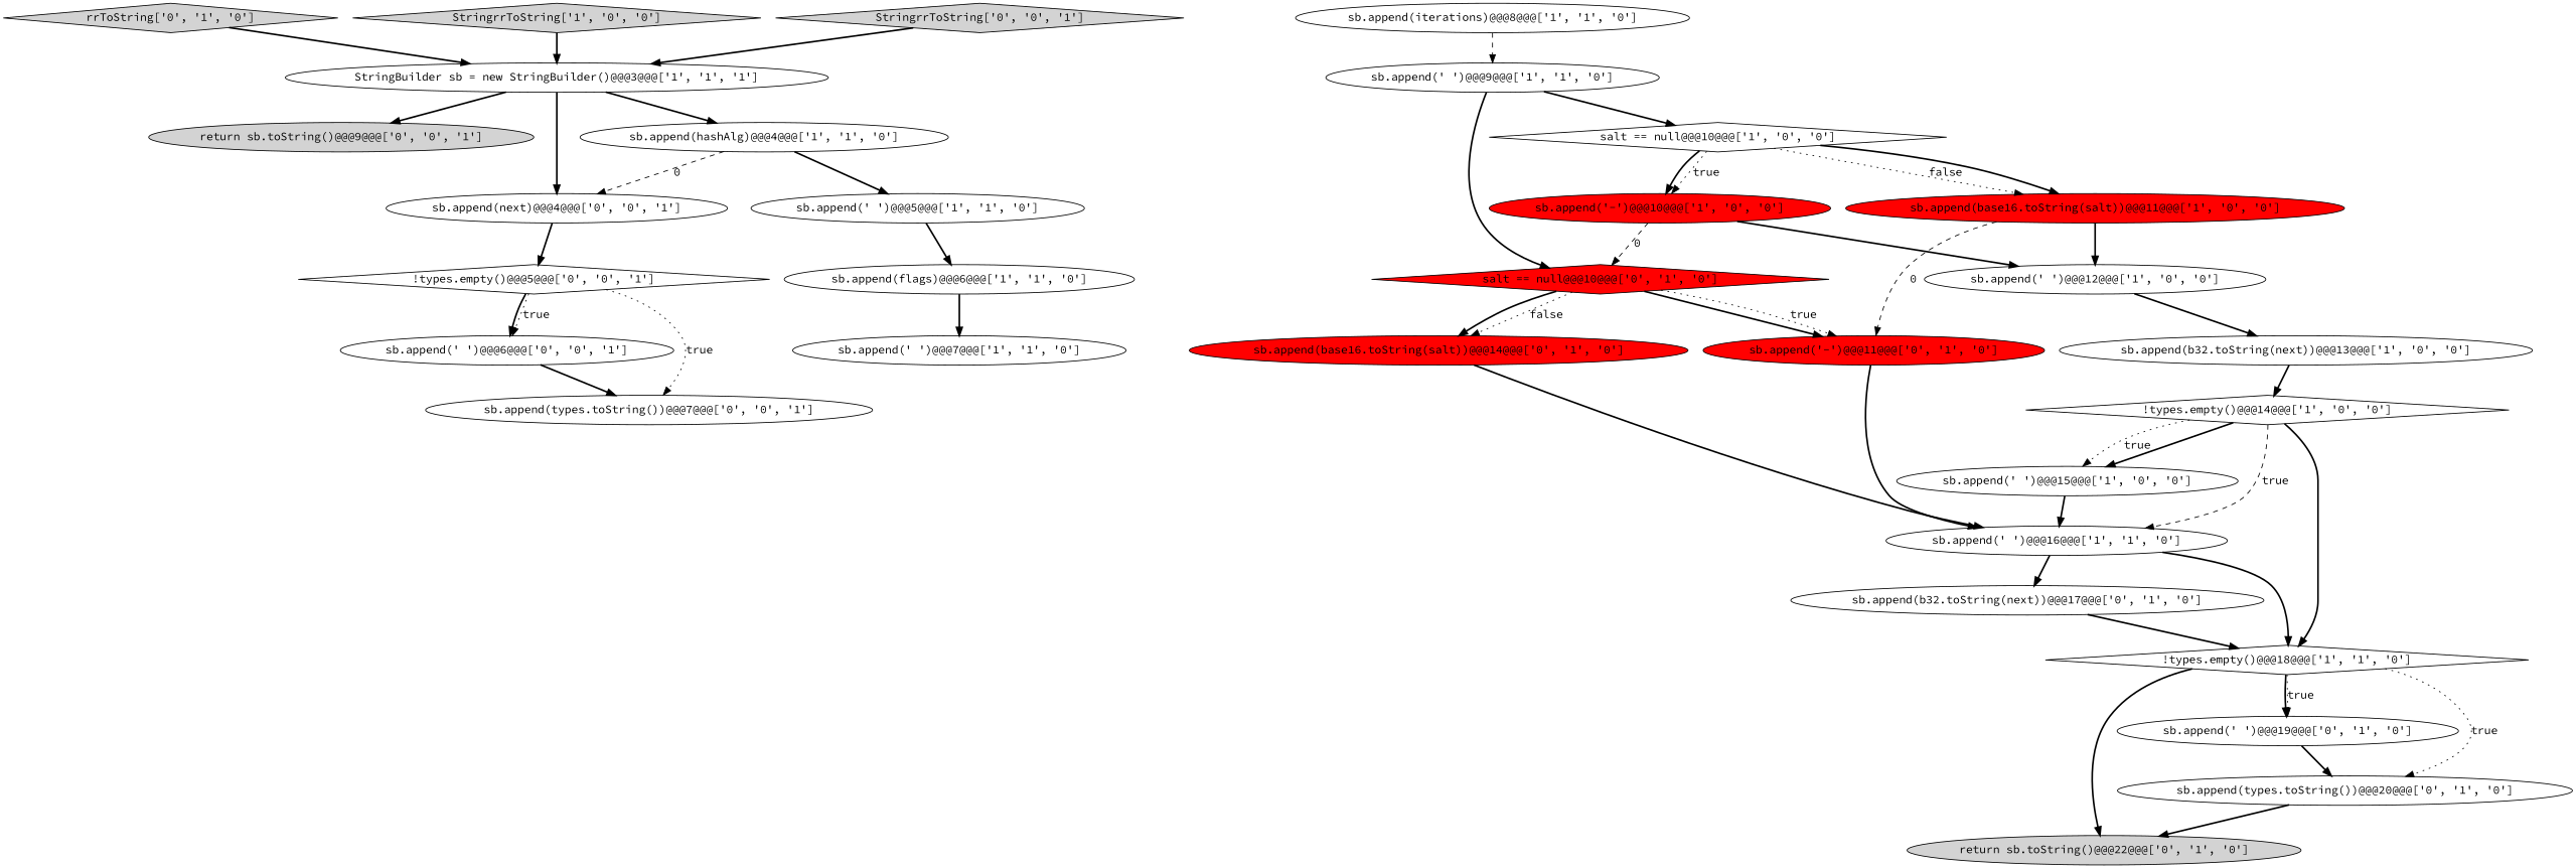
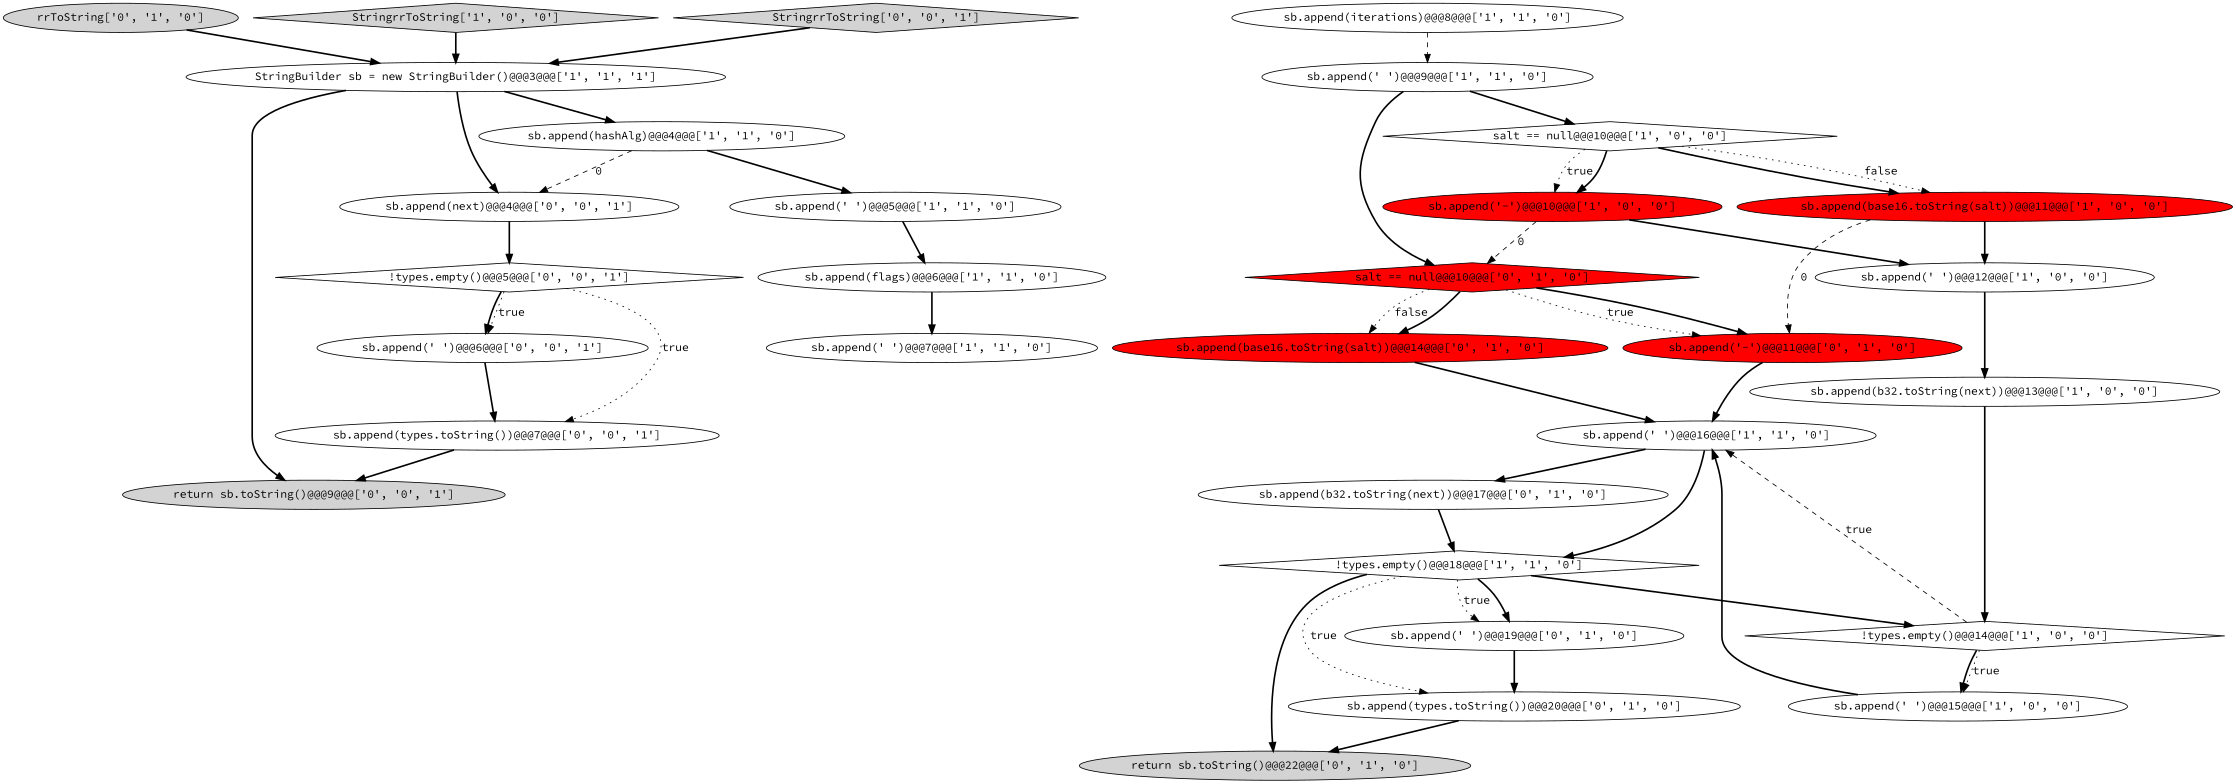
  digraph {
    fontname="Source Code Pro"
    node [fillcolor=white fontname="Source Code Pro" shape=ellipse style=filled]
    edge [fontname="Source Code Pro" style=bold]
    n1 [label="sb.append(' ')@@@6@@@['0', '0', '1']"]
    n2 [label="sb.append(types.toString())@@@7@@@['0', '0', '1']"]
    n3 [fillcolor=lightgray label="return sb.toString()@@@9@@@['0', '0', '1']"]
    n4 [label="sb.append(' ')@@@16@@@['1', '1', '0']"]
    n5 [label="!types.empty()@@@18@@@['1', '1', '0']" shape=diamond]
    n6 [label="sb.append(b32.toString(next))@@@17@@@['0', '1', '0']"]
    n7 [fillcolor=lightgray label="return sb.toString()@@@22@@@['0', '1', '0']"]
    n8 [label="sb.append(' ')@@@19@@@['0', '1', '0']"]
    n9 [label="sb.append(types.toString())@@@20@@@['0', '1', '0']"]
    n10 [label="!types.empty()@@@5@@@['0', '0', '1']" shape=diamond]
    n11 [label="salt == null@@@10@@@['1', '0', '0']" shape=diamond]
    n12 [fillcolor=red label="sb.append(base16.toString(salt))@@@11@@@['1', '0', '0']"]
    n13 [fillcolor=red label="sb.append('-')@@@10@@@['1', '0', '0']"]
    n14 [fillcolor=red label="sb.append('-')@@@11@@@['0', '1', '0']"]
    n15 [label="sb.append(' ')@@@12@@@['1', '0', '0']"]
    n16 [fillcolor=red label="salt == null@@@10@@@['0', '1', '0']" shape=diamond]
    n17 [label="!types.empty()@@@14@@@['1', '0', '0']" shape=diamond]
    n18 [label="sb.append(' ')@@@15@@@['1', '0', '0']"]
-   n19 [fillcolor=lightgray label="rrToString['0', '1', '0']" shape=diamond]
+   n19 [fillcolor=lightgray label="rrToString['0', '1', '0']"]
    n20 [label="StringBuilder sb = new StringBuilder()@@@3@@@['1', '1', '1']"]
    n21 [label="sb.append(next)@@@4@@@['0', '0', '1']"]
    n22 [label="sb.append(hashAlg)@@@4@@@['1', '1', '0']"]
    n23 [label="sb.append(b32.toString(next))@@@13@@@['1', '0', '0']"]
    n24 [label="sb.append(flags)@@@6@@@['1', '1', '0']"]
    n25 [label="sb.append(' ')@@@7@@@['1', '1', '0']"]
    n26 [label="sb.append(' ')@@@9@@@['1', '1', '0']"]
    n27 [fillcolor=red label="sb.append(base16.toString(salt))@@@14@@@['0', '1', '0']"]
    n28 [label="sb.append(iterations)@@@8@@@['1', '1', '0']"]
    n29 [label="sb.append(' ')@@@5@@@['1', '1', '0']"]
    n30 [fillcolor=lightgray label="StringrrToString['1', '0', '0']" shape=diamond]
    n31 [fillcolor=lightgray label="StringrrToString['0', '0', '1']" shape=diamond]
    n1 -> n2
+   n2 -> n3
    n4 -> n5
    n4 -> n6
    n5 -> n7
    n5 -> n8
    n5 -> n8 [label=true style=dotted]
    n5 -> n9 [label=true style=dotted]
    n6 -> n5
    n8 -> n9
    n9 -> n7
    n10 -> n1
    n10 -> n1 [label=true style=dotted]
    n10 -> n2 [label=true style=dotted]
    n11 -> n12 [label=false style=dotted]
    n11 -> n12
    n11 -> n13 [label=true style=dotted]
    n11 -> n13
    n12 -> n14 [label=0 style=dashed]
    n12 -> n15
    n13 -> n15
    n13 -> n16 [label=0 style=dashed]
    n14 -> n4
    n15 -> n23
    n16 -> n14
    n16 -> n14 [label=true style=dotted]
    n16 -> n27 [label=false style=dotted]
    n16 -> n27
    n17 -> n4 [label=true style=dashed]
-   n17 -> n5
+   n5 -> n17
    n17 -> n18
    n17 -> n18 [label=true style=dotted]
    n18 -> n4
    n19 -> n20
    n20 -> n3
    n20 -> n21
    n20 -> n22
    n21 -> n10
    n22 -> n21 [label=0 style=dashed]
    n22 -> n29
    n23 -> n17
    n24 -> n25
    n26 -> n11
    n26 -> n16
    n27 -> n4
    n28 -> n26 [style=dashed]
    n29 -> n24
    n30 -> n20
    n31 -> n20
  }
